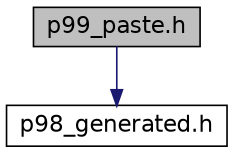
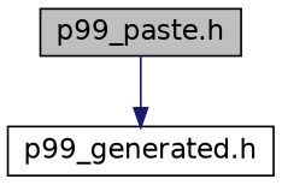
  digraph {
    node [color=black fontname=Helvetica fontsize=14 shape=record style=filled]
    n1 [fillcolor=grey75 fontcolor=black height=0.2 label="p99_paste.h" width=0.4]
-   n2 [fillcolor=white height=0.2 label="p98_generated.h" width=0.4]
+   n2 [fillcolor=white height=0.2 label="p99_generated.h" width=0.4]
    n1 -> n2 [color=midnightblue fontname=Helvetica fontsize=14 labelfontname=Helvetica labelfontsize=14 style=solid]
  }
